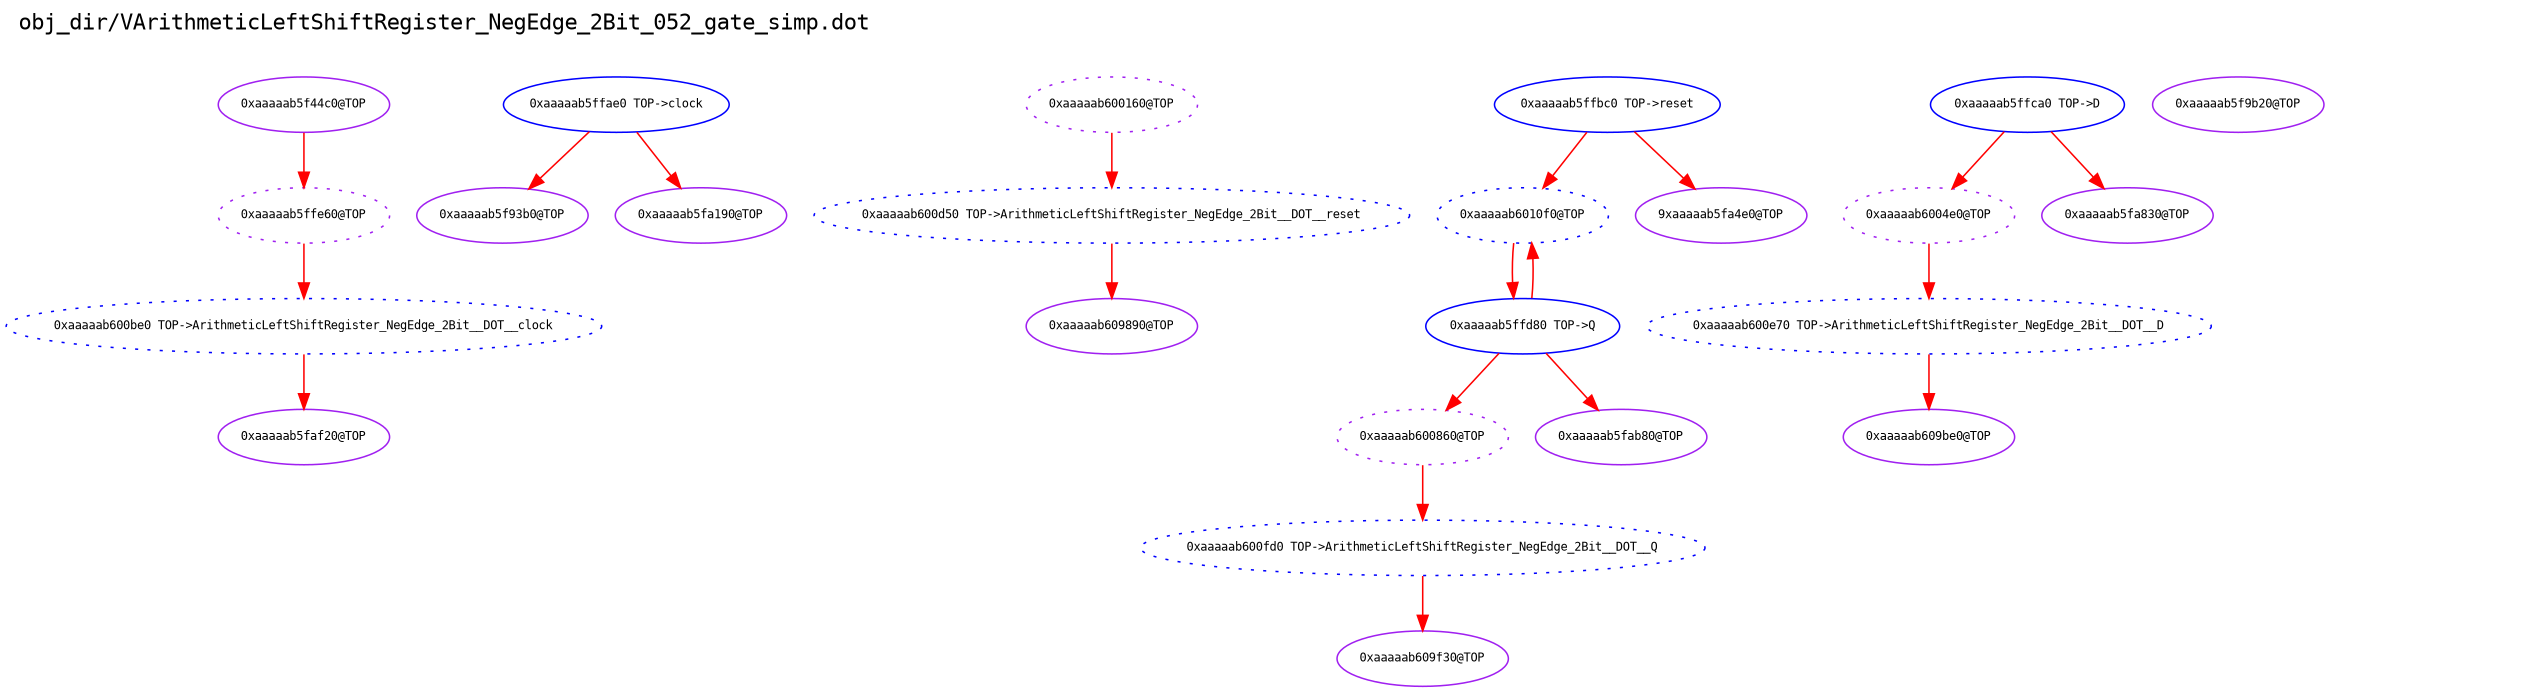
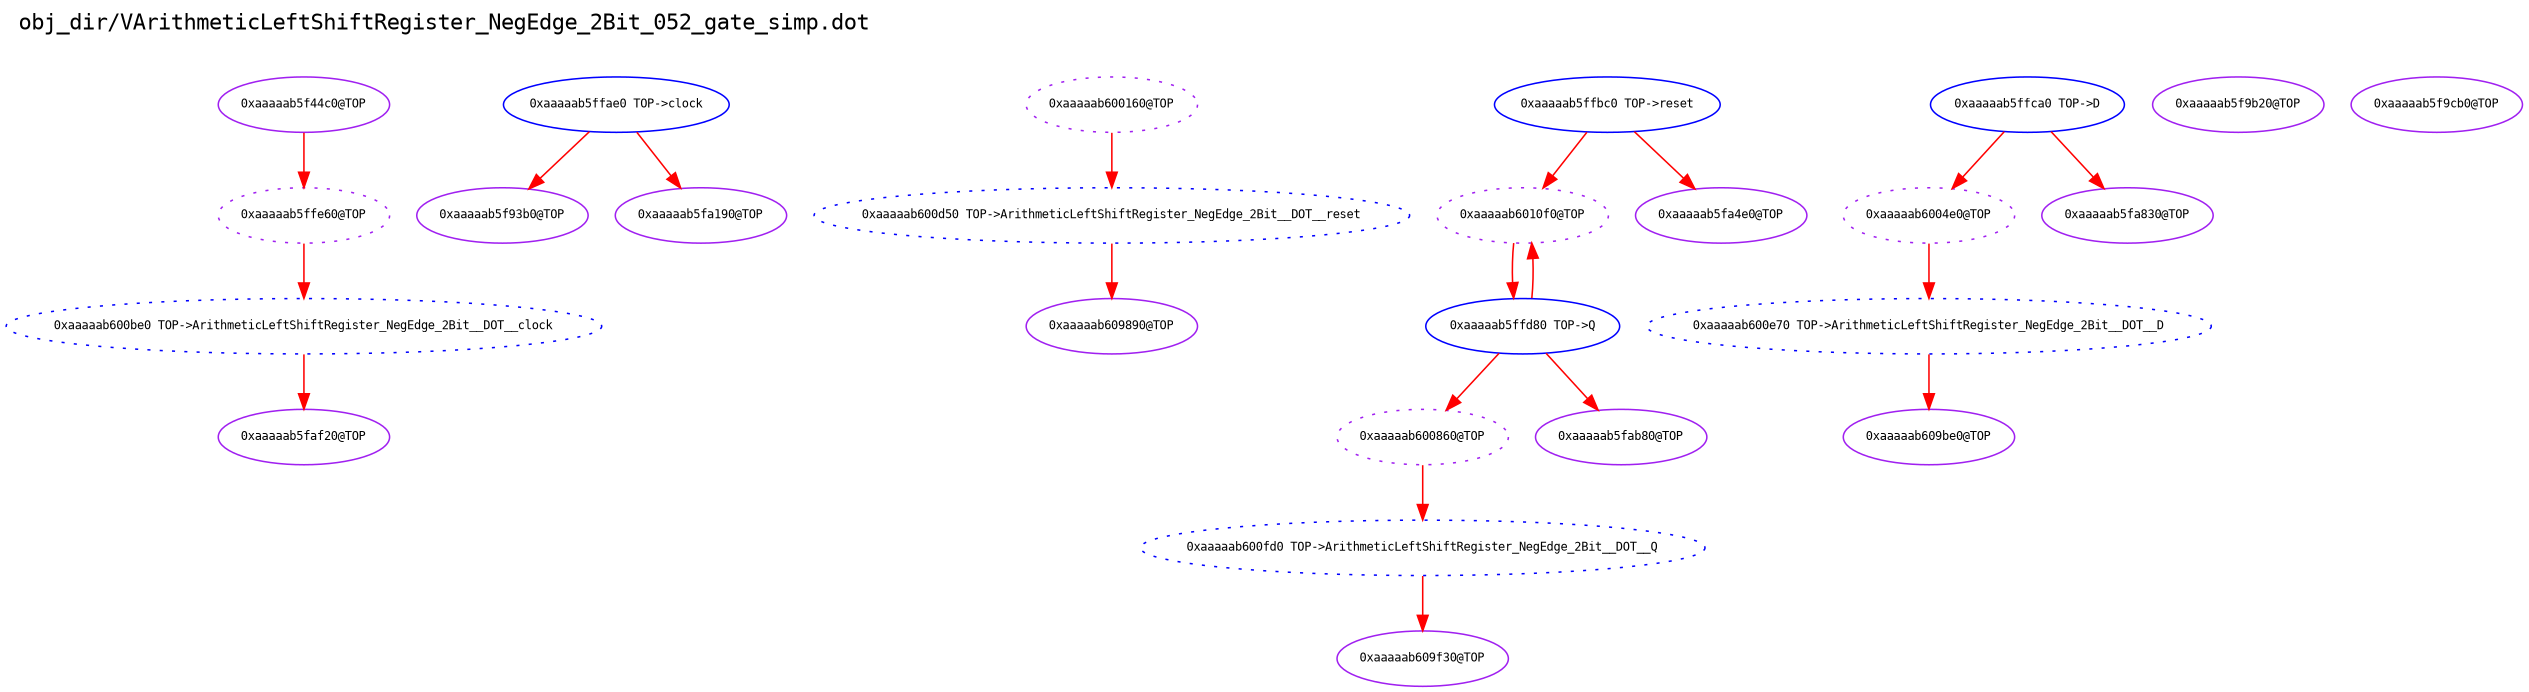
  digraph {
    fontname="DejaVu Sans Mono"
    label="obj_dir/VArithmeticLeftShiftRegister_NegEdge_2Bit_052_gate_simp.dot"
    labeljust=l
    labelloc=t
    rankdir=TB
    node [color=purple fontname="DejaVu Sans Mono" fontsize=8]
    edge [color=red fontname="DejaVu Sans Mono" fontsize=8 weight=1]
    n1 [label="0xaaaaab5f44c0@TOP"]
    n2 [label="0xaaaaab5ffe60@TOP" style=dotted]
    n3 [color=blue label="0xaaaaab600be0 TOP->ArithmeticLeftShiftRegister_NegEdge_2Bit__DOT__clock" style=dotted]
    n4 [label="0xaaaaab5faf20@TOP"]
    n5 [color=blue label="0xaaaaab5ffae0 TOP->clock"]
    n6 [label="0xaaaaab5f93b0@TOP"]
    n7 [label="0xaaaaab5fa190@TOP"]
    n8 [label="0xaaaaab600160@TOP" style=dotted]
    n9 [color=blue label="0xaaaaab600d50 TOP->ArithmeticLeftShiftRegister_NegEdge_2Bit__DOT__reset" style=dotted]
    n10 [label="0xaaaaab609890@TOP"]
    n11 [color=blue label="0xaaaaab5ffbc0 TOP->reset"]
-   n12 [color=blue label="0xaaaaab6010f0@TOP" style=dotted]
-   n13 [label="9xaaaaab5fa4e0@TOP"]
+   n12 [label="0xaaaaab6010f0@TOP" style=dotted]
+   n13 [label="0xaaaaab5fa4e0@TOP"]
    n14 [color=blue label="0xaaaaab5ffd80 TOP->Q"]
    n15 [label="0xaaaaab6004e0@TOP" style=dotted]
    n16 [color=blue label="0xaaaaab600e70 TOP->ArithmeticLeftShiftRegister_NegEdge_2Bit__DOT__D" style=dotted]
    n17 [label="0xaaaaab609be0@TOP"]
    n18 [color=blue label="0xaaaaab5ffca0 TOP->D"]
    n19 [label="0xaaaaab5fa830@TOP"]
    n20 [label="0xaaaaab600860@TOP" style=dotted]
    n21 [color=blue label="0xaaaaab600fd0 TOP->ArithmeticLeftShiftRegister_NegEdge_2Bit__DOT__Q" style=dotted]
    n22 [label="0xaaaaab609f30@TOP"]
    n23 [label="0xaaaaab5fab80@TOP"]
    n24 [label="0xaaaaab5f9b20@TOP"]
+   n25 [label="0xaaaaab5f9cb0@TOP"]
    n1 -> n2
    n2 -> n3
    n3 -> n4
    n5 -> n6
    n5 -> n7
    n8 -> n9
    n9 -> n10
    n11 -> n12
    n11 -> n13
    n12 -> n14
    n14 -> n12
    n14 -> n20
    n14 -> n23
    n15 -> n16
    n16 -> n17
    n18 -> n15
    n18 -> n19
    n20 -> n21
    n21 -> n22
  }
